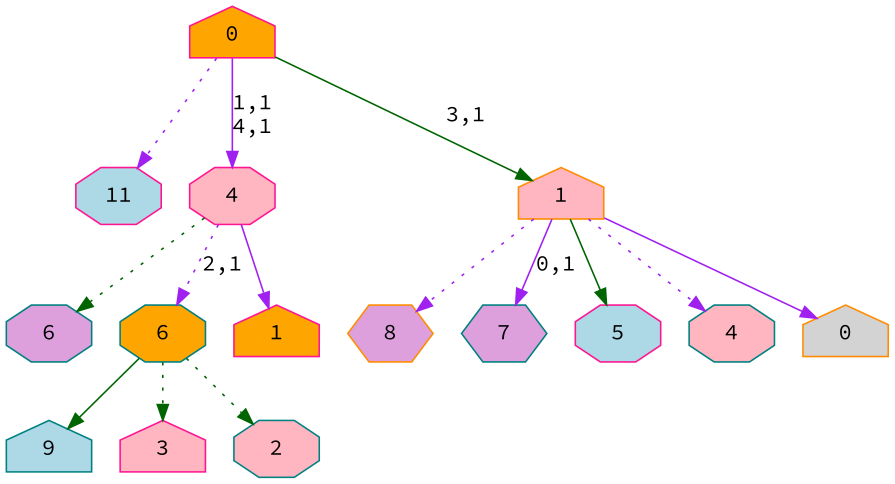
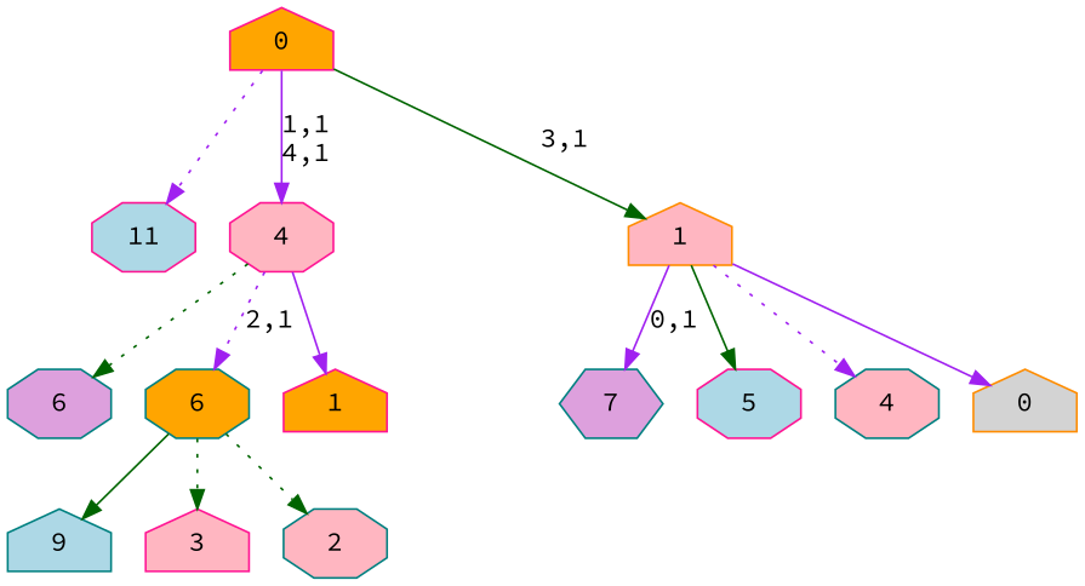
  digraph {
    fontname="Source Code Pro"
    node [color=deeppink fillcolor=lightpink fontname="Source Code Pro" shape=octagon style=filled]
    edge [color=purple fontname="Source Code Pro" style=solid]
    n1 [fillcolor=lightblue label=11]
    n2 [color=teal fillcolor=lightblue label=9 shape=house]
-   n3 [color=darkorange fillcolor=plum label=8 shape=hexagon]
    n4 [color=teal fillcolor=plum label=7 shape=hexagon]
    n5 [color=teal fillcolor=plum label=6]
    n6 [fillcolor=lightblue label=5]
    n7 [color=teal label=4]
    n8 [label=3 shape=house]
    n9 [color=teal label=2]
    6 [color=teal fillcolor=orange]
    n11 [fillcolor=orange label=1 shape=house]
    4
    n13 [color=darkorange fillcolor=lightgrey label=0 shape=house]
    1 [color=darkorange shape=house]
    0 [fillcolor=orange shape=house]
    6 -> n2 [color=darkgreen]
    6 -> n8 [color=darkgreen style=dotted]
    6 -> n9 [color=darkgreen style=dotted]
    4 -> n5 [color=darkgreen style=dotted]
    4 -> 6 [label="2,1" style=dotted]
    4 -> n11
-   1 -> n3 [style=dotted]
    1 -> n4 [label="0,1"]
    1 -> n6 [color=darkgreen]
    1 -> n7 [style=dotted]
    1 -> n13
    0 -> n1 [style=dotted]
    0 -> 4 [label="1,1\n4,1"]
    0 -> 1 [color=darkgreen label="3,1"]
  }
